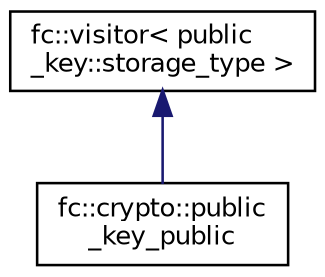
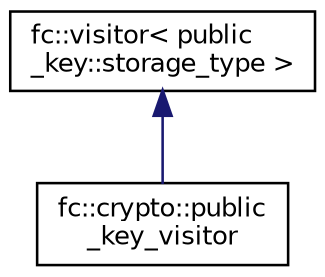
  digraph {
    node [color=black fillcolor=white fontname=Helvetica fontsize=10 shape=record style=filled]
-   n1 [fontcolor=black height=0.2 label="fc::crypto::public\l_key_public" width=0.4]
+   n1 [fontcolor=black height=0.2 label="fc::crypto::public\l_key_visitor" width=0.4]
    n2 [height=0.2 label="fc::visitor\< public\l_key::storage_type \>" width=0.4]
    n2 -> n1 [color=midnightblue dir=back fontname=Helvetica fontsize=10 labelfontname=Helvetica labelfontsize=10 style=solid]
  }
